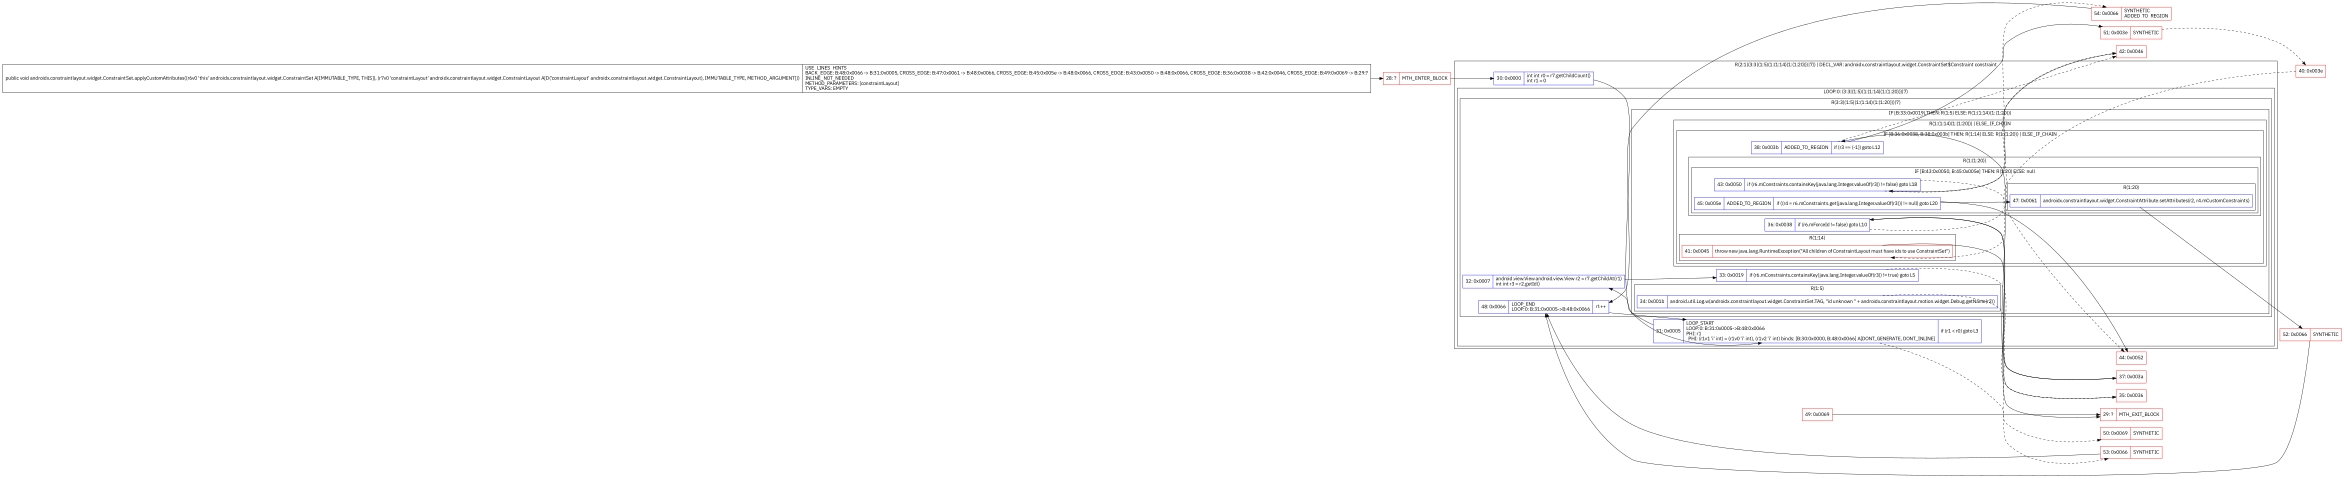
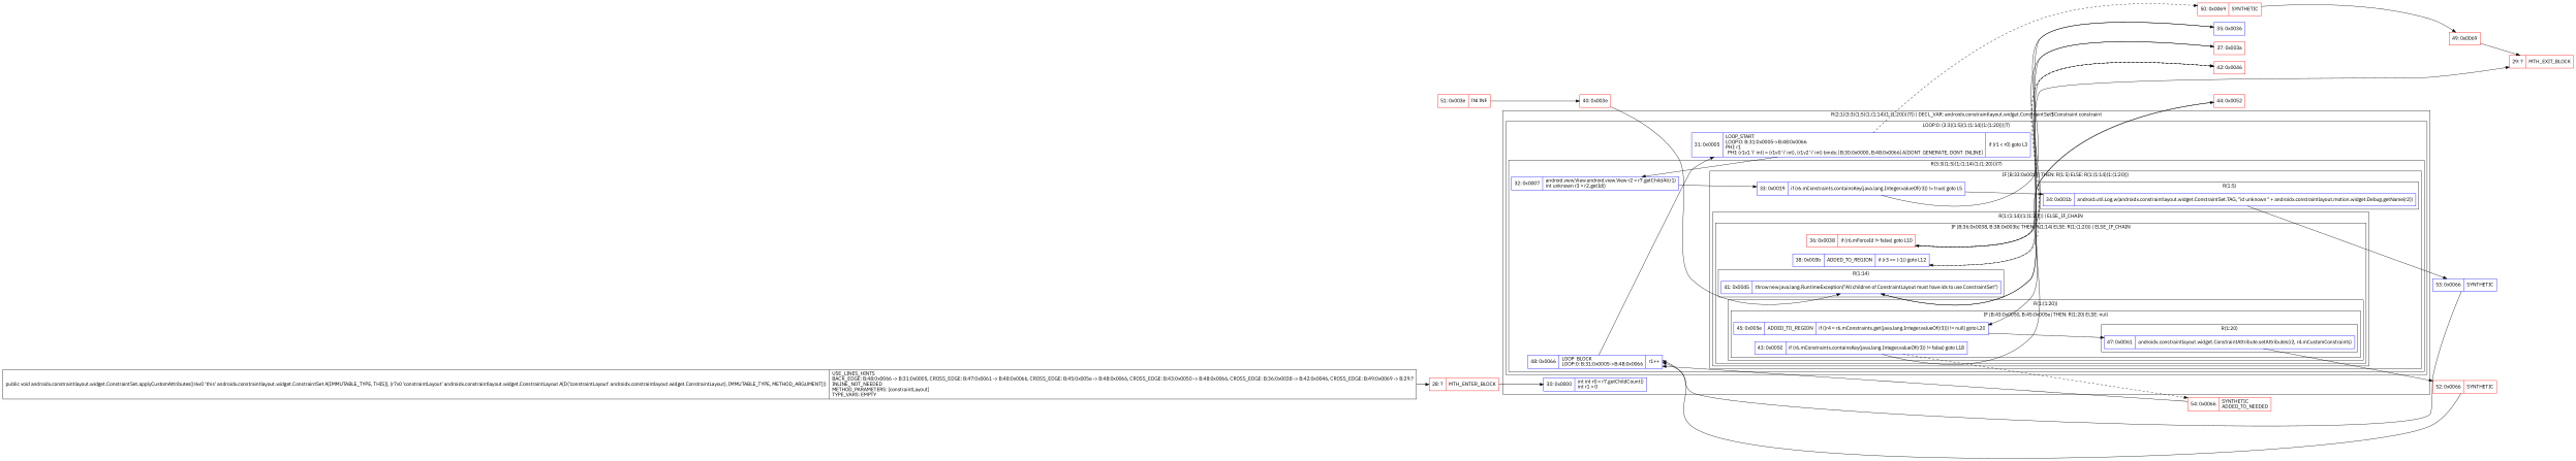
  digraph {
    fontname="IBM Plex Sans"
    rankdir=LR
    node [color=red fontname="IBM Plex Sans" shape=record]
    edge [fontname="IBM Plex Sans"]
    n1 [color=blue label="{34\:\ 0x001b|android.util.Log.w(androidx.constraintlayout.widget.ConstraintSet.TAG, \"id unknown \" + androidx.constraintlayout.motion.widget.Debug.getName(r2))\l}"]
-   n2 [label="{41\:\ 0x0045|throw new java.lang.RuntimeException(\"All children of ConstraintLayout must have ids to use ConstraintSet\")\l}"]
+   n2 [color=blue label="{41\:\ 0x0045|throw new java.lang.RuntimeException(\"All children of ConstraintLayout must have ids to use ConstraintSet\")\l}"]
    n3 [color=blue label="{47\:\ 0x0061|androidx.constraintlayout.widget.ConstraintAttribute.setAttributes(r2, r4.mCustomConstraints)\l}"]
    n4 [color=blue label="{43\:\ 0x0050|if (r6.mConstraints.containsKey(java.lang.Integer.valueOf(r3)) != false) goto L18\l}"]
    n5 [color=blue label="{45\:\ 0x005e|ADDED_TO_REGION\l|if ((r4 = r6.mConstraints.get(java.lang.Integer.valueOf(r3))) != null) goto L20\l}"]
-   n6 [color=blue label="{36\:\ 0x0038|if (r6.mForceId != false) goto L10\l}"]
+   n6 [label="{36\:\ 0x0038|if (r6.mForceId != false) goto L10\l}"]
    n7 [color=blue label="{38\:\ 0x003b|ADDED_TO_REGION\l|if (r3 == (\-1)) goto L12\l}"]
    n8 [color=blue label="{33\:\ 0x0019|if (r6.mConstraints.containsKey(java.lang.Integer.valueOf(r3)) != true) goto L5\l}"]
-   n9 [color=blue label="{32\:\ 0x0007|android.view.View android.view.View r2 = r7.getChildAt(r1)\lint int r3 = r2.getId()\l}"]
-   n10 [color=blue label="{48\:\ 0x0066|LOOP_END\lLOOP:0: B:31:0x0005\-\>B:48:0x0066\l|r1++\l}"]
+   n9 [color=blue label="{32\:\ 0x0007|android.view.View android.view.View r2 = r7.getChildAt(r1)\lint unknown r3 = r2.getId()\l}"]
+   n10 [color=blue label="{48\:\ 0x0066|LOOP_BLOCK\lLOOP:0: B:31:0x0005\-\>B:48:0x0066\l|r1++\l}"]
    n11 [color=blue label="{31\:\ 0x0005|LOOP_START\lLOOP:0: B:31:0x0005\-\>B:48:0x0066\lPHI: r1 \l  PHI: (r1v1 'i' int) = (r1v0 'i' int), (r1v2 'i' int) binds: [B:30:0x0000, B:48:0x0066] A[DONT_GENERATE, DONT_INLINE]\l|if (r1 \< r0) goto L3\l}"]
    n12 [color=blue label="{30\:\ 0x0000|int int r0 = r7.getChildCount()\lint r1 = 0\l}"]
-   n13 [label="{53\:\ 0x0066|SYNTHETIC\l}"]
+   n13 [color=blue label="{53\:\ 0x0066|SYNTHETIC\l}"]
    n14 [label="{29\:\ ?|MTH_EXIT_BLOCK\l}"]
    n15 [label="{52\:\ 0x0066|SYNTHETIC\l}"]
    n16 [label="{44\:\ 0x0052}"]
-   n17 [label="{54\:\ 0x0066|SYNTHETIC\lADDED_TO_REGION\l}"]
+   n17 [label="{54\:\ 0x0066|SYNTHETIC\lADDED_TO_NEEDED\l}"]
    n18 [label="{37\:\ 0x003a}"]
    n19 [label="{42\:\ 0x0046}"]
-   n20 [label="{51\:\ 0x003e|SYNTHETIC\l}"]
-   n21 [label="{35\:\ 0x0036}"]
+   n20 [label="{51\:\ 0x003e|INLINE\l}"]
+   n21 [color=blue label="{35\:\ 0x0036}"]
    n22 [label="{50\:\ 0x0069|SYNTHETIC\l}"]
    n23 [label="{49\:\ 0x0069}"]
    n24 [label="{40\:\ 0x003e}"]
    n25 [label="{28\:\ ?|MTH_ENTER_BLOCK\l}"]
    n26 [label="{public void androidx.constraintlayout.widget.ConstraintSet.applyCustomAttributes((r6v0 'this' androidx.constraintlayout.widget.ConstraintSet A[IMMUTABLE_TYPE, THIS]), (r7v0 'constraintLayout' androidx.constraintlayout.widget.ConstraintLayout A[D('constraintLayout' androidx.constraintlayout.widget.ConstraintLayout), IMMUTABLE_TYPE, METHOD_ARGUMENT]))  | USE_LINES_HINTS\lBACK_EDGE: B:48:0x0066 \-\> B:31:0x0005, CROSS_EDGE: B:47:0x0061 \-\> B:48:0x0066, CROSS_EDGE: B:45:0x005e \-\> B:48:0x0066, CROSS_EDGE: B:43:0x0050 \-\> B:48:0x0066, CROSS_EDGE: B:36:0x0038 \-\> B:42:0x0046, CROSS_EDGE: B:49:0x0069 \-\> B:29:?\lINLINE_NOT_NEEDED\lMETHOD_PARAMETERS: [constraintLayout]\lTYPE_VARS: EMPTY\l}" color=""]
    subgraph cluster_1 {
      label="R(2:1|(3:3|(1:5)(1:(1:14)(1:(1:20)))|7)) | DECL_VAR: androidx.constraintlayout.widget.ConstraintSet$Constraint constraint\l"
      n12
      subgraph cluster_2 {
        label="LOOP:0: (3:3|(1:5)(1:(1:14)(1:(1:20)))|7)"
        n11
        subgraph cluster_3 {
          label="R(3:3|(1:5)(1:(1:14)(1:(1:20)))|7)"
          n9
          n10
          subgraph cluster_4 {
            label="IF [B:33:0x0019] THEN: R(1:5) ELSE: R(1:(1:14)(1:(1:20)))"
            n8
            subgraph cluster_5 {
              label="R(1:5)"
              n1
            }
            subgraph cluster_6 {
              label="R(1:(1:14)(1:(1:20))) | ELSE_IF_CHAIN\l"
              subgraph cluster_7 {
                label="IF [B:36:0x0038, B:38:0x003b] THEN: R(1:14) ELSE: R(1:(1:20)) | ELSE_IF_CHAIN\l"
                n6
                n7
                subgraph cluster_8 {
                  label="R(1:14)"
                  n2
                }
                subgraph cluster_9 {
                  label="R(1:(1:20))"
                  subgraph cluster_10 {
                    label="IF [B:43:0x0050, B:45:0x005e] THEN: R(1:20) ELSE: null"
                    n4
                    n5
                    subgraph cluster_11 {
                      label="R(1:20)"
                      n3
                    }
                  }
                }
              }
            }
          }
        }
      }
    }
-   n1 -> n13 [style=dashed]
+   n1 -> n13
    n2 -> n14
    n3 -> n15
-   n4 -> n16 [style=dashed]
+   n4 -> n16
    n4 -> n17 [style=dashed]
    n5 -> n3
    n6 -> n18
    n6 -> n19 [style=dashed]
    n7 -> n19 [style=dashed]
-   n7 -> n20
-   n8 -> n21 [style=dashed]
+   n8 -> n1
+   n8 -> n21 [style=solid]
    n9 -> n8
    n10 -> n11
    n11 -> n9
    n11 -> n22 [style=dashed]
-   n12 -> n11
    n13 -> n10
    n15 -> n10
-   n5 -> n16
+   n16 -> n5
    n17 -> n10
    n18 -> n7
-   n19 -> n4
-   n20 -> n24 [style=dashed]
+   n19 -> n2
+   n20 -> n24
    n21 -> n6
+   n22 -> n23
    n23 -> n14
-   n24 -> n2 [style=dashed]
+   n24 -> n2
    n25 -> n12
    n26 -> n25
  }
